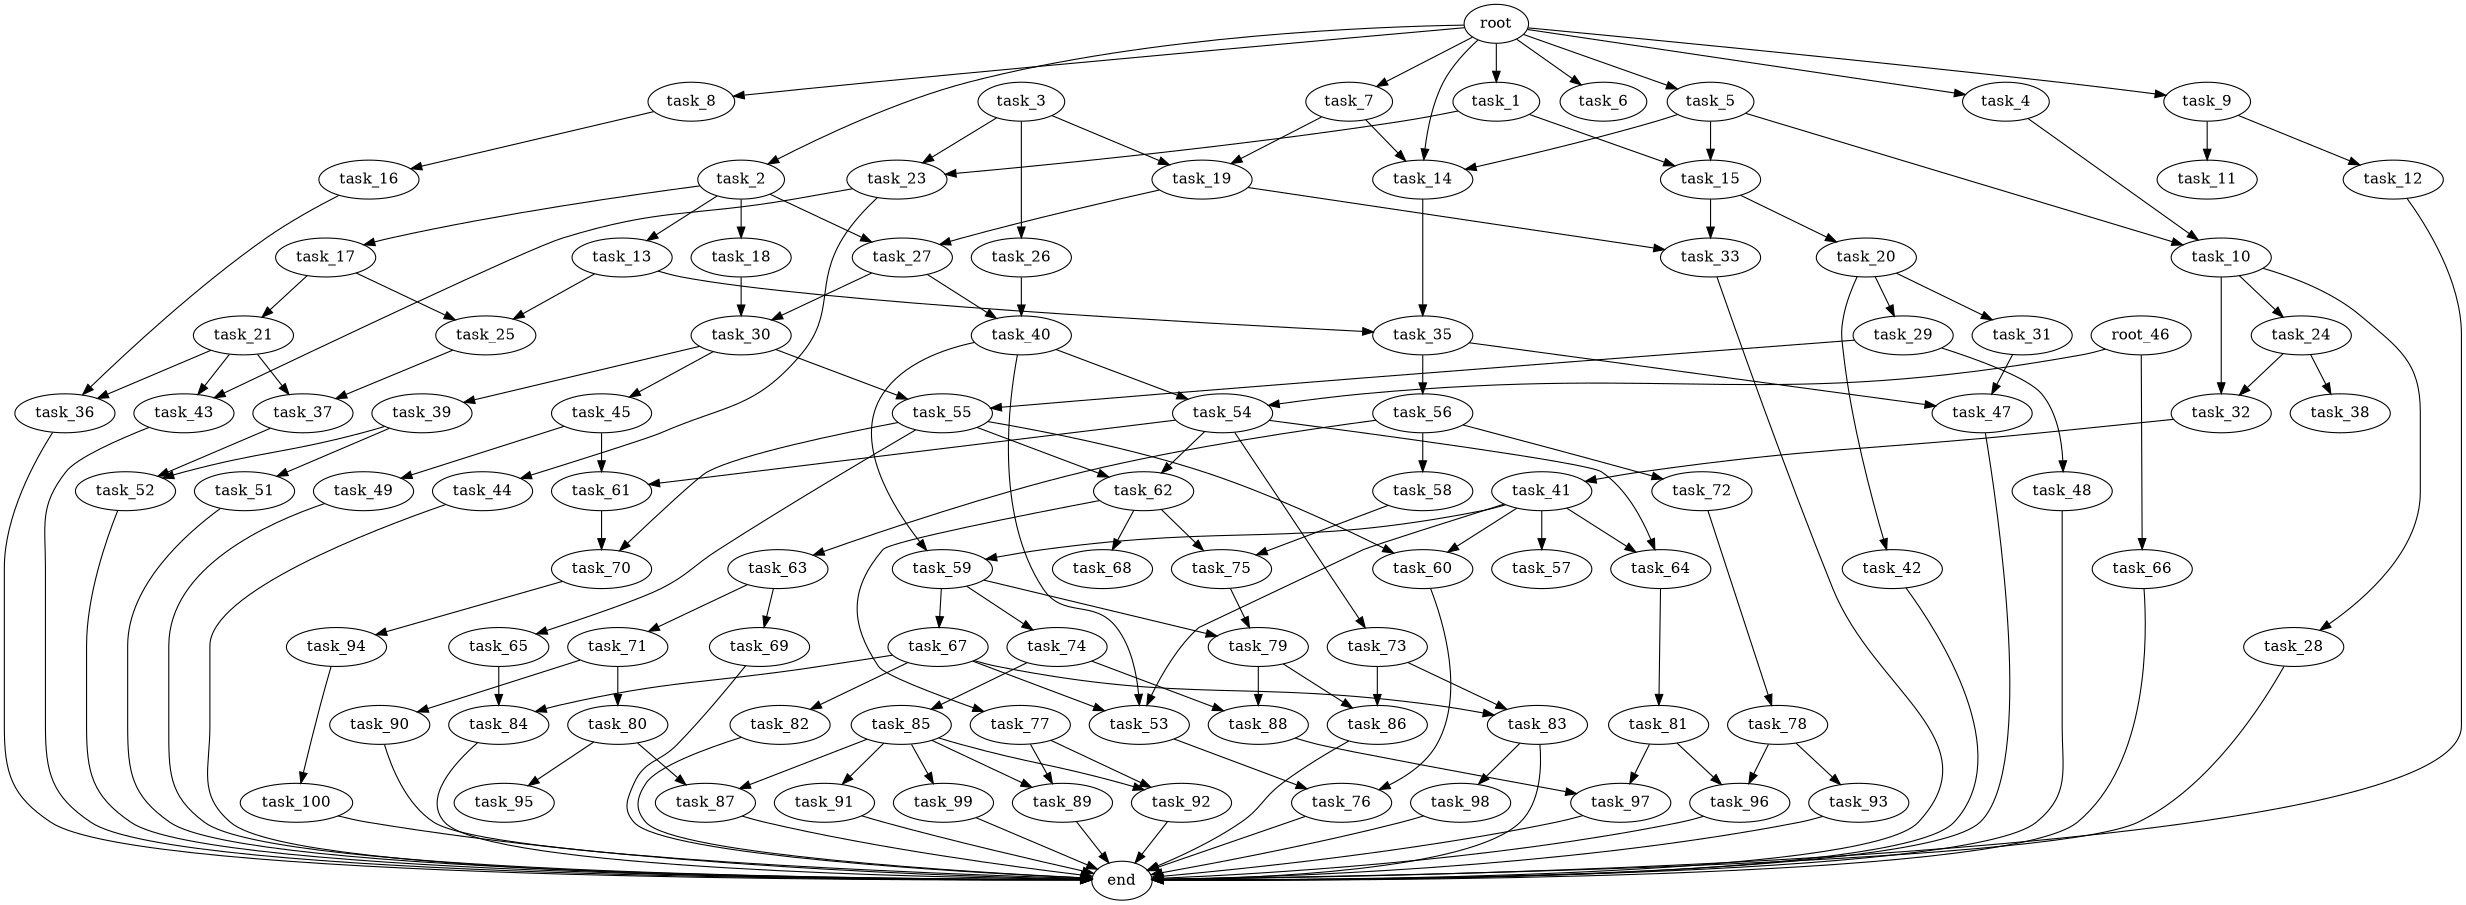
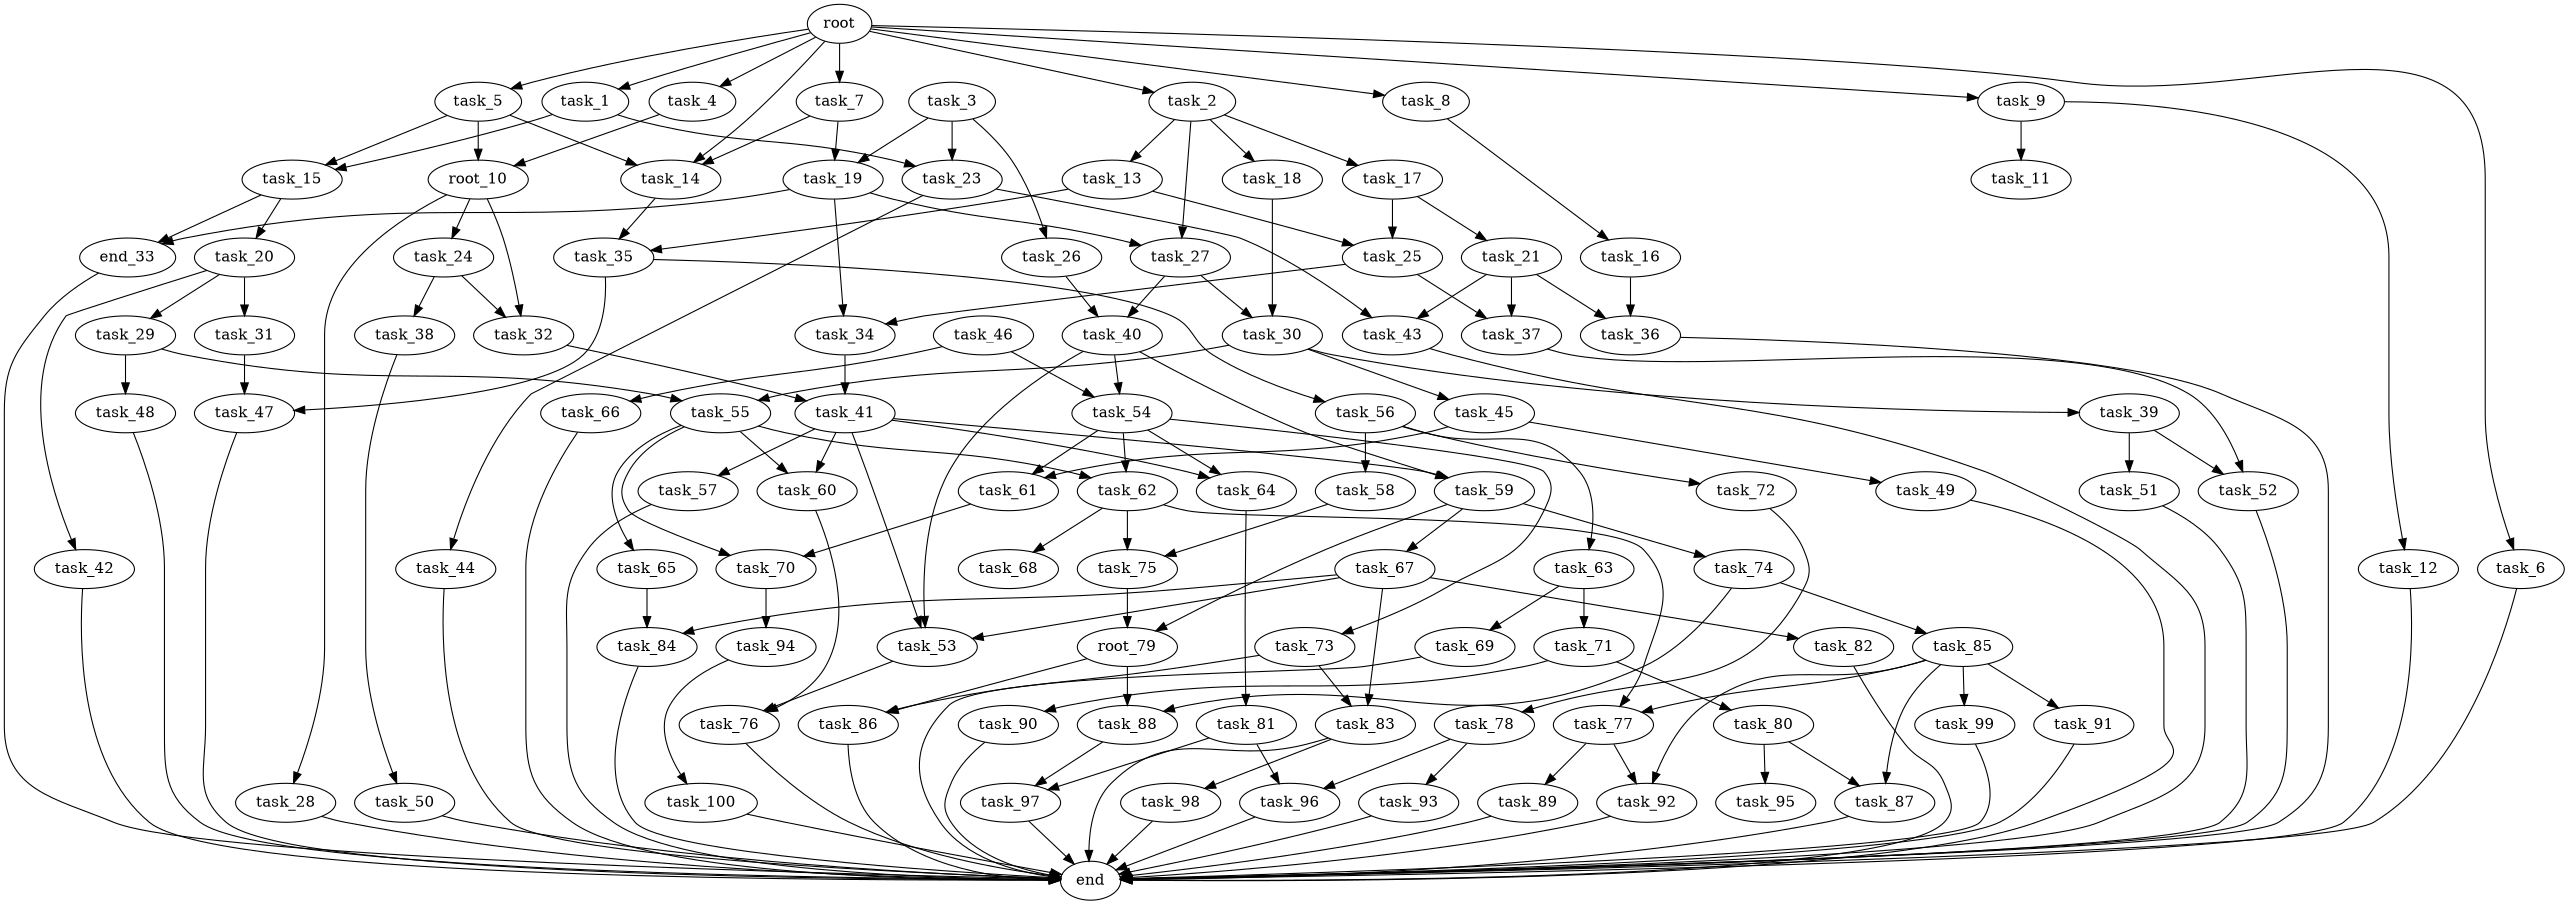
  digraph {
    task_75
-   task_79
+   task_79 [label=root_79]
    task_86
    task_88
    task_100
    end
    task_92
    task_19
-   task_33
+   task_33 [label=end_33]
    task_27
+   task_34
    task_40
    task_30
    task_41
    task_80
    task_95
    task_87
    task_71
    task_90
    task_60
    task_76
    task_73
    task_83
    task_98
+   task_50
    task_31
    task_47
-   task_10
+   task_10 [label=root_10]
    task_32
    task_28
    task_24
    task_38
    task_49
    task_97
    task_12
    task_37
    task_52
    task_61
    task_70
    task_94
    task_42
    task_51
    root
    task_7
    task_2
    task_5
    task_8
    task_9
    task_1
    task_6
    task_4
    task_14
    task_13
    task_17
    task_18
    task_15
    task_16
    task_11
    task_23
    task_3
    task_26
    task_56
    task_63
    task_72
    task_58
    task_69
    task_78
-   task_46 [label=root_46]
+   task_46
    task_54
    task_66
    task_64
    task_59
    task_57
    task_53
    task_25
    task_99
    task_96
    task_36
    task_55
    task_45
    task_39
    task_89
    task_35
    task_21
    task_43
    task_48
    task_62
    task_65
    task_68
    task_77
    task_84
    task_81
    task_20
    task_93
    task_29
    task_85
    task_91
    task_44
    task_74
    task_67
    task_82
    task_75 -> task_79
    task_79 -> task_86
    task_79 -> task_88
    task_86 -> end
    task_88 -> task_97
    task_100 -> end
    task_92 -> end
    task_19 -> task_33
    task_19 -> task_27
+   task_19 -> task_34
    task_33 -> end
    task_27 -> task_40
    task_27 -> task_30
+   task_34 -> task_41
    task_40 -> task_54
    task_40 -> task_59
    task_40 -> task_53
    task_30 -> task_55
    task_30 -> task_45
    task_30 -> task_39
    task_41 -> task_60
    task_41 -> task_64
    task_41 -> task_59
    task_41 -> task_57
    task_41 -> task_53
    task_80 -> task_95
    task_80 -> task_87
    task_87 -> end
    task_71 -> task_80
    task_71 -> task_90
    task_90 -> end
    task_60 -> task_76
    task_76 -> end
    task_73 -> task_86
    task_73 -> task_83
    task_83 -> end
    task_83 -> task_98
    task_98 -> end
+   task_50 -> end
    task_31 -> task_47
    task_47 -> end
    task_10 -> task_32
    task_10 -> task_28
    task_10 -> task_24
    task_32 -> task_41
    task_28 -> end
    task_24 -> task_32
    task_24 -> task_38
+   task_38 -> task_50
    task_49 -> end
    task_97 -> end
    task_12 -> end
    task_37 -> task_52
    task_52 -> end
    task_61 -> task_70
    task_70 -> task_94
    task_94 -> task_100
    task_42 -> end
    task_51 -> end
    root -> task_7
    root -> task_2
    root -> task_5
    root -> task_8
    root -> task_9
    root -> task_1
    root -> task_6
    root -> task_4
    root -> task_14
    task_7 -> task_19
    task_7 -> task_14
    task_2 -> task_27
    task_2 -> task_13
    task_2 -> task_17
    task_2 -> task_18
    task_5 -> task_10
    task_5 -> task_14
    task_5 -> task_15
    task_8 -> task_16
    task_9 -> task_12
    task_9 -> task_11
    task_1 -> task_15
    task_1 -> task_23
+   task_6 -> end
    task_4 -> task_10
    task_14 -> task_35
    task_13 -> task_25
    task_13 -> task_35
    task_17 -> task_25
    task_17 -> task_21
    task_18 -> task_30
    task_15 -> task_33
    task_15 -> task_20
    task_16 -> task_36
    task_23 -> task_43
    task_23 -> task_44
    task_3 -> task_19
    task_3 -> task_23
    task_3 -> task_26
    task_26 -> task_40
    task_56 -> task_63
    task_56 -> task_72
    task_56 -> task_58
    task_63 -> task_71
    task_63 -> task_69
    task_72 -> task_78
    task_58 -> task_75
    task_69 -> end
    task_78 -> task_96
    task_78 -> task_93
    task_46 -> task_54
    task_46 -> task_66
    task_54 -> task_73
    task_54 -> task_61
    task_54 -> task_64
    task_54 -> task_62
    task_66 -> end
    task_64 -> task_81
    task_59 -> task_79
    task_59 -> task_74
    task_59 -> task_67
+   task_57 -> end
    task_53 -> task_76
+   task_25 -> task_34
    task_25 -> task_37
    task_99 -> end
    task_96 -> end
    task_36 -> end
    task_55 -> task_60
    task_55 -> task_70
    task_55 -> task_62
    task_55 -> task_65
    task_45 -> task_49
    task_45 -> task_61
    task_39 -> task_52
    task_39 -> task_51
    task_89 -> end
    task_35 -> task_47
    task_35 -> task_56
    task_21 -> task_37
    task_21 -> task_36
    task_21 -> task_43
    task_43 -> end
    task_48 -> end
    task_62 -> task_75
    task_62 -> task_68
    task_62 -> task_77
    task_65 -> task_84
    task_77 -> task_92
    task_77 -> task_89
    task_84 -> end
    task_81 -> task_97
    task_81 -> task_96
    task_20 -> task_31
    task_20 -> task_42
    task_20 -> task_29
    task_93 -> end
    task_29 -> task_55
    task_29 -> task_48
    task_85 -> task_92
    task_85 -> task_87
    task_85 -> task_99
-   task_85 -> task_89
+   task_85 -> task_77
    task_85 -> task_91
    task_91 -> end
    task_44 -> end
    task_74 -> task_88
    task_74 -> task_85
    task_67 -> task_83
    task_67 -> task_53
    task_67 -> task_84
    task_67 -> task_82
    task_82 -> end
  }
